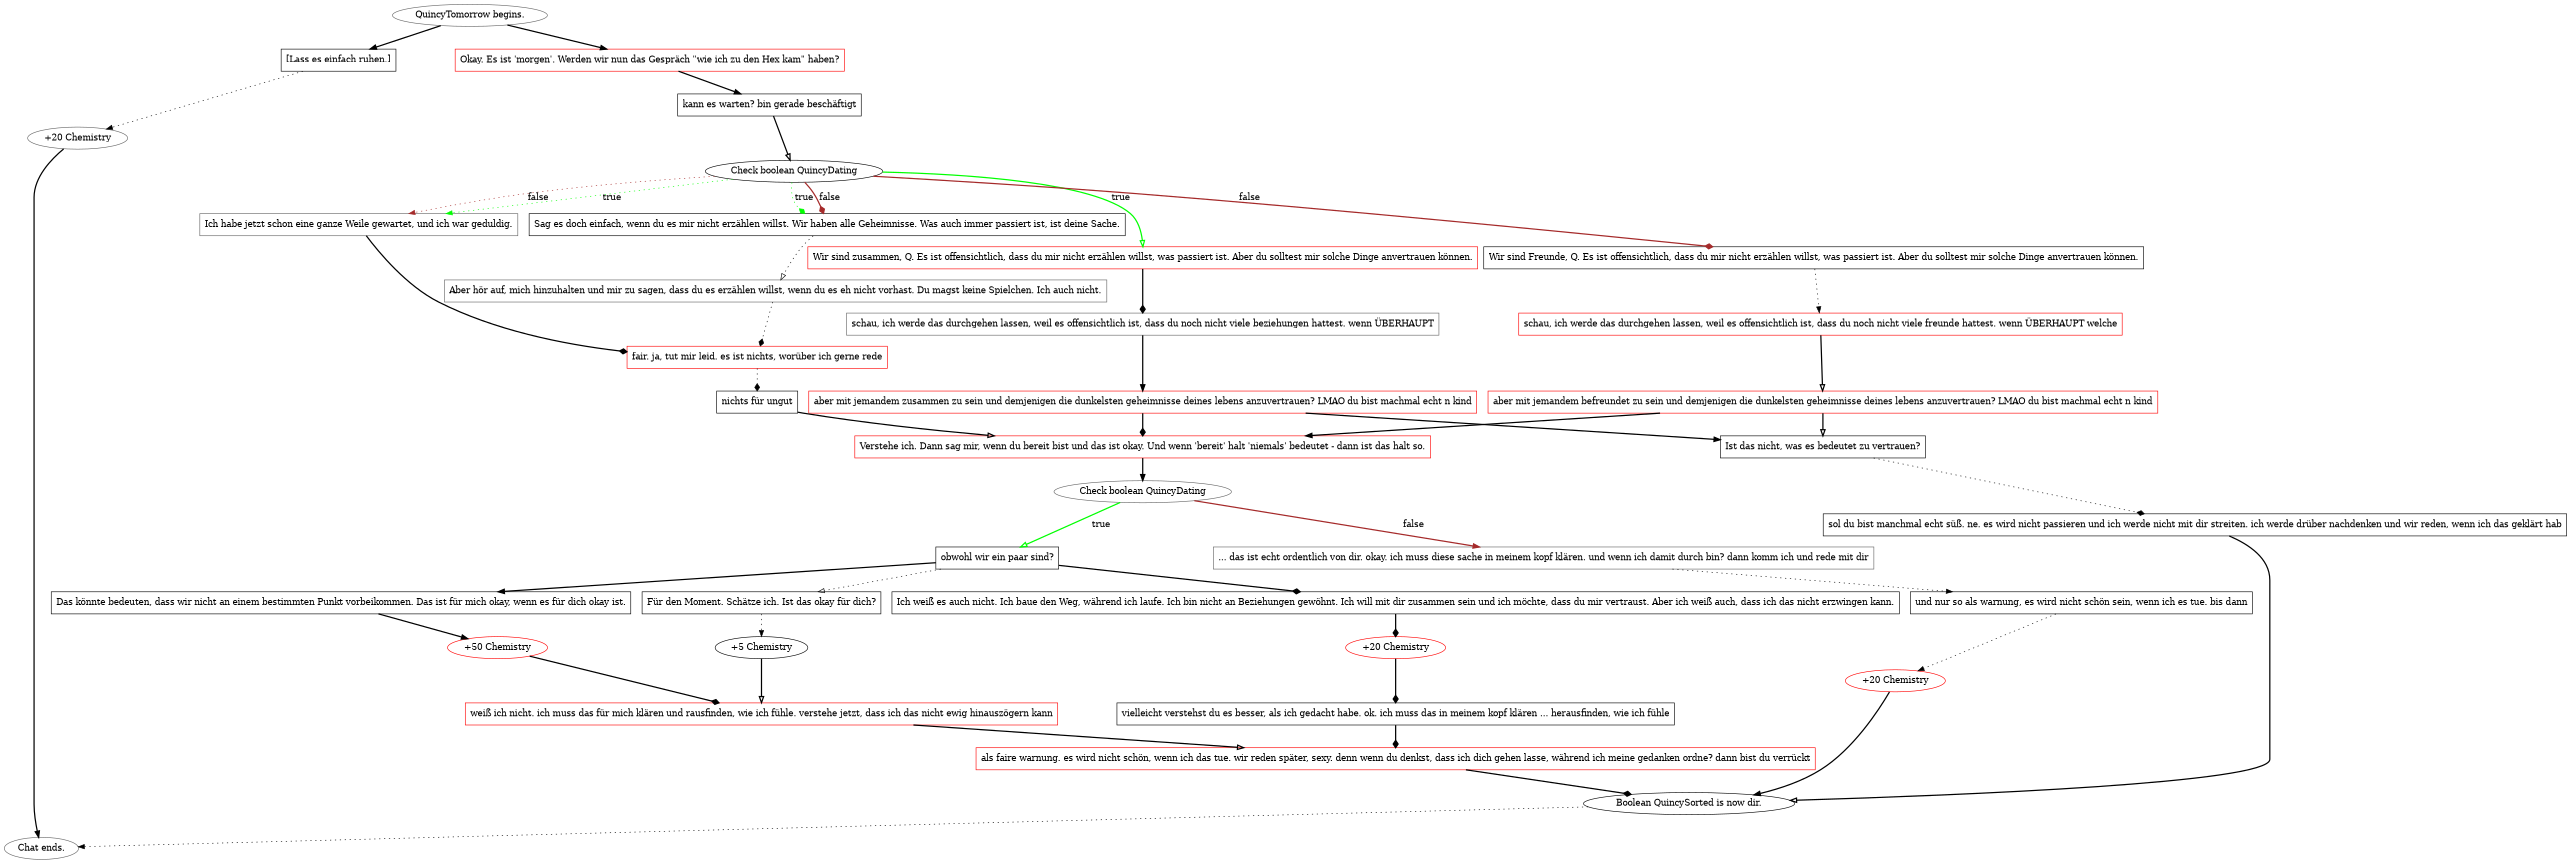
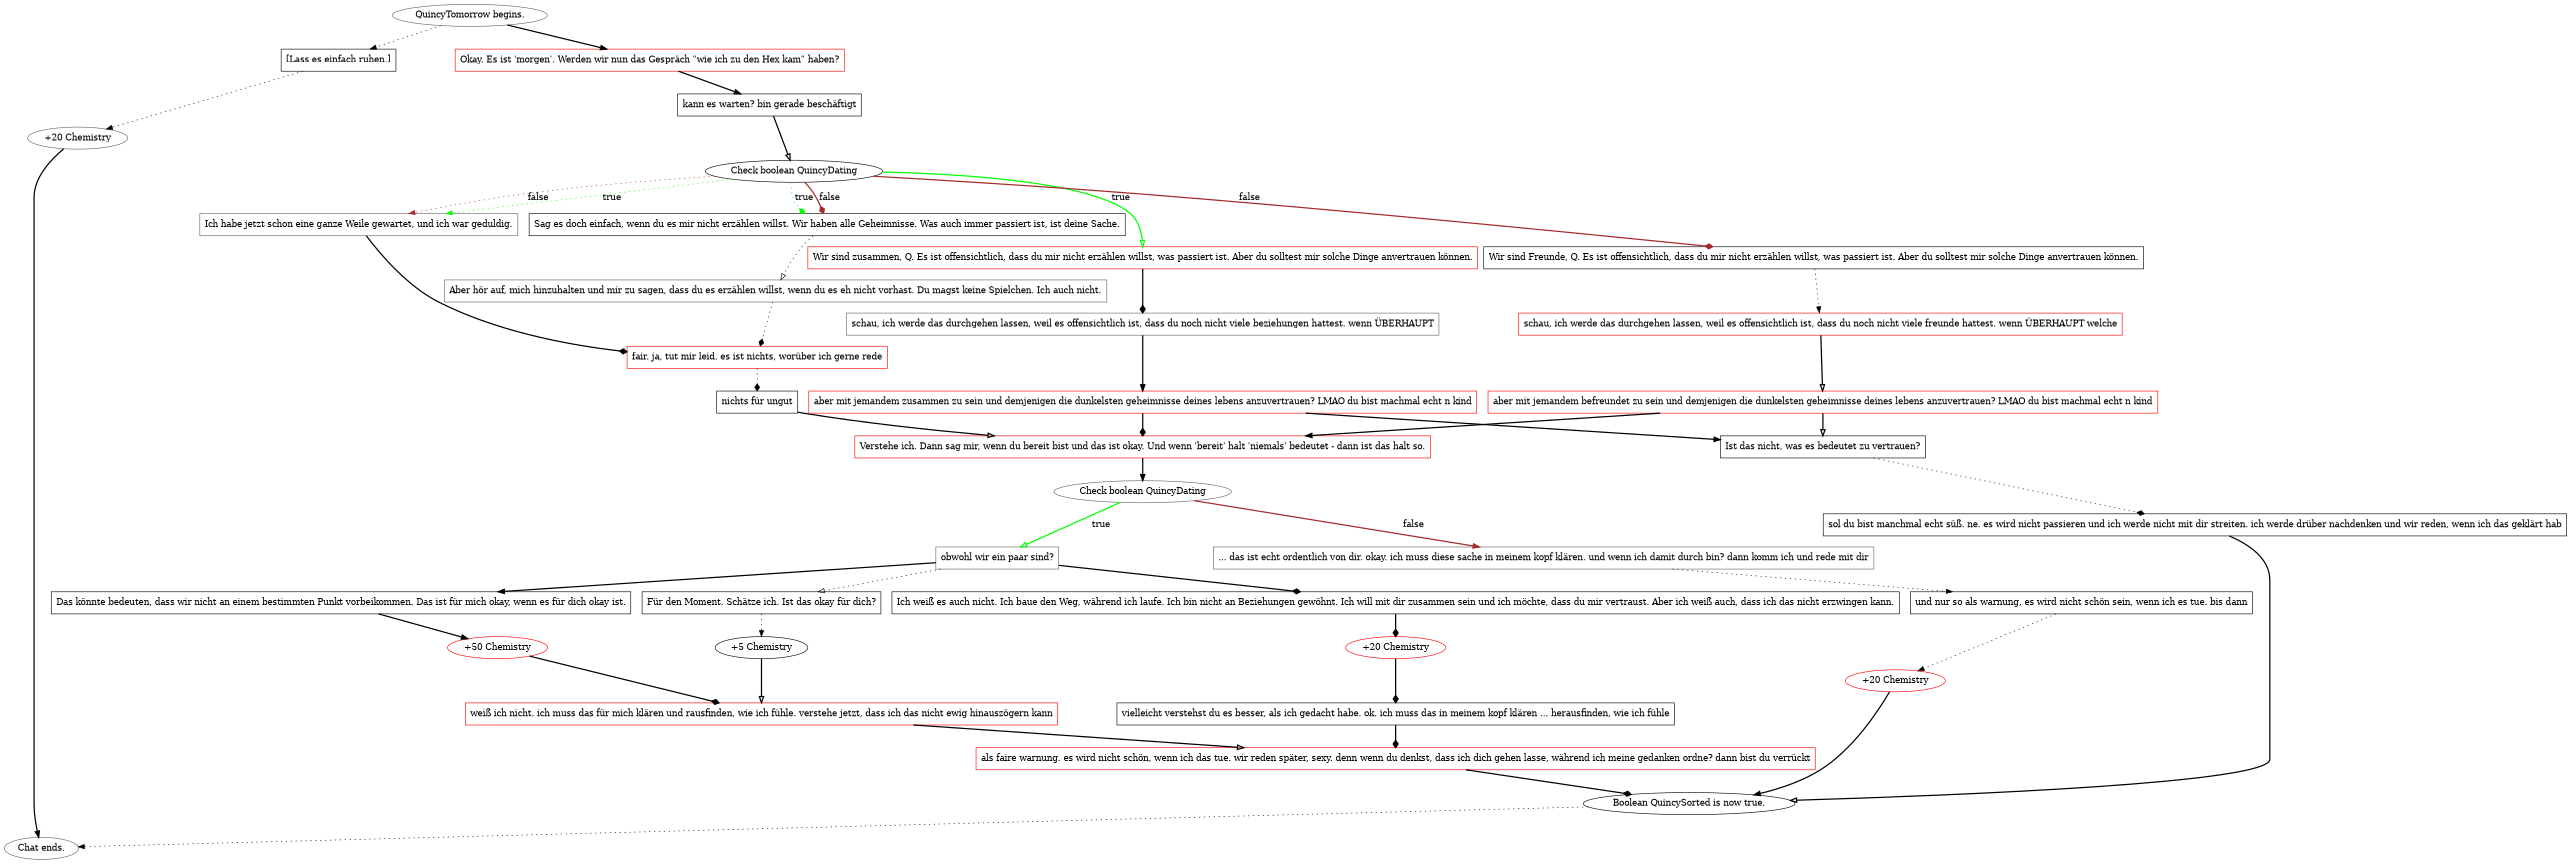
  digraph {
    node [color=black shape=box]
    edge [arrowhead=normal style=bold]
    "QuincyTomorrow begins." [color=gray40 shape=""]
    n2 [color=red label="Okay. Es ist 'morgen'. Werden wir nun das Gespräch \"wie ich zu den Hex kam\" haben?"]
    n3 [label="[Lass es einfach ruhen.]"]
    n4 [label="kann es warten? bin gerade beschäftigt"]
    n5 [color=gray40 label="+20 Chemistry" shape=""]
    n6 [label="Check boolean QuincyDating" shape=""]
    "Chat ends." [color=gray40 shape=""]
    n8 [color=red label="Wir sind zusammen, Q. Es ist offensichtlich, dass du mir nicht erzählen willst, was passiert ist. Aber du solltest mir solche Dinge anvertrauen können."]
    n9 [color=gray40 label="Ich habe jetzt schon eine ganze Weile gewartet, und ich war geduldig."]
    n10 [label="Sag es doch einfach, wenn du es mir nicht erzählen willst. Wir haben alle Geheimnisse. Was auch immer passiert ist, ist deine Sache."]
    n11 [label="Wir sind Freunde, Q. Es ist offensichtlich, dass du mir nicht erzählen willst, was passiert ist. Aber du solltest mir solche Dinge anvertrauen können."]
    n12 [color=gray40 label="schau, ich werde das durchgehen lassen, weil es offensichtlich ist, dass du noch nicht viele beziehungen hattest. wenn ÜBERHAUPT"]
    n13 [color=red label="fair. ja, tut mir leid. es ist nichts, worüber ich gerne rede"]
    n14 [color=gray40 label="Aber hör auf, mich hinzuhalten und mir zu sagen, dass du es erzählen willst, wenn du es eh nicht vorhast. Du magst keine Spielchen. Ich auch nicht."]
    n15 [color=red label="schau, ich werde das durchgehen lassen, weil es offensichtlich ist, dass du noch nicht viele freunde hattest. wenn ÜBERHAUPT welche"]
    n16 [color=red label="aber mit jemandem zusammen zu sein und demjenigen die dunkelsten geheimnisse deines lebens anzuvertrauen? LMAO du bist machmal echt n kind"]
    n17 [label="nichts für ungut"]
    n18 [color=red label="aber mit jemandem befreundet zu sein und demjenigen die dunkelsten geheimnisse deines lebens anzuvertrauen? LMAO du bist machmal echt n kind"]
    n19 [label="Ist das nicht, was es bedeutet zu vertrauen?"]
    n20 [color=red label="Verstehe ich. Dann sag mir, wenn du bereit bist und das ist okay. Und wenn 'bereit' halt 'niemals' bedeutet - dann ist das halt so."]
    n21 [label="sol du bist manchmal echt süß. ne. es wird nicht passieren und ich werde nicht mit dir streiten. ich werde drüber nachdenken und wir reden, wenn ich das geklärt hab"]
    n22 [color=gray40 label="Check boolean QuincyDating" shape=""]
-   n23 [label="Boolean QuincySorted is now dir." shape=""]
-   n24 [label="obwohl wir ein paar sind?"]
+   n23 [label="Boolean QuincySorted is now true." shape=""]
+   n24 [color=gray40 label="obwohl wir ein paar sind?"]
    n25 [color=gray40 label="... das ist echt ordentlich von dir. okay. ich muss diese sache in meinem kopf klären. und wenn ich damit durch bin? dann komm ich und rede mit dir"]
    n26 [label="Für den Moment. Schätze ich. Ist das okay für dich?"]
    n27 [label="Das könnte bedeuten, dass wir nicht an einem bestimmten Punkt vorbeikommen. Das ist für mich okay, wenn es für dich okay ist."]
    n28 [label="Ich weiß es auch nicht. Ich baue den Weg, während ich laufe. Ich bin nicht an Beziehungen gewöhnt. Ich will mit dir zusammen sein und ich möchte, dass du mir vertraust. Aber ich weiß auch, dass ich das nicht erzwingen kann."]
    n29 [label="und nur so als warnung, es wird nicht schön sein, wenn ich es tue. bis dann"]
    n30 [label="+5 Chemistry" shape=""]
    n31 [color=red label="+50 Chemistry" shape=""]
    n32 [color=red label="+20 Chemistry" shape=""]
    n33 [color=red label="+20 Chemistry" shape=""]
    n34 [color=red label="weiß ich nicht. ich muss das für mich klären und rausfinden, wie ich fühle. verstehe jetzt, dass ich das nicht ewig hinauszögern kann"]
    n35 [label="vielleicht verstehst du es besser, als ich gedacht habe. ok. ich muss das in meinem kopf klären ... herausfinden, wie ich fühle"]
    n36 [color=red label="als faire warnung. es wird nicht schön, wenn ich das tue. wir reden später, sexy. denn wenn du denkst, dass ich dich gehen lasse, während ich meine gedanken ordne? dann bist du verrückt"]
    "QuincyTomorrow begins." -> n2
-   "QuincyTomorrow begins." -> n3
+   "QuincyTomorrow begins." -> n3 [style=dotted]
    n2 -> n4
    n3 -> n5 [style=dotted]
    n4 -> n6 [arrowhead=onormal]
    n5 -> "Chat ends."
    n6 -> n8 [arrowhead=onormal color=green label=true]
    n6 -> n9 [color=green label=true style=dotted]
    n6 -> n9 [color=brown label=false style=dotted]
    n6 -> n10 [arrowhead=diamond color=green label=true style=dotted]
    n6 -> n10 [arrowhead=diamond color=brown label=false]
    n6 -> n11 [arrowhead=diamond color=brown label=false]
    n8 -> n12 [arrowhead=diamond]
    n9 -> n13 [arrowhead=diamond]
    n10 -> n14 [arrowhead=onormal style=dotted]
    n11 -> n15 [style=dotted]
    n12 -> n16
    n13 -> n17 [arrowhead=diamond style=dotted]
    n14 -> n13 [arrowhead=diamond style=dotted]
    n15 -> n18 [arrowhead=onormal]
    n16 -> n19
    n16 -> n20 [arrowhead=diamond]
    n17 -> n20 [arrowhead=onormal]
    n18 -> n19 [arrowhead=onormal]
    n18 -> n20
    n19 -> n21 [arrowhead=diamond style=dotted]
    n20 -> n22
    n21 -> n23 [arrowhead=onormal]
    n22 -> n24 [arrowhead=onormal color=green label=true]
    n22 -> n25 [color=brown label=false]
    n23 -> "Chat ends." [style=dotted]
    n24 -> n26 [arrowhead=onormal style=dotted]
    n24 -> n27
    n24 -> n28 [arrowhead=diamond]
    n25 -> n29 [style=dotted]
    n26 -> n30 [style=dotted]
    n27 -> n31
    n28 -> n32 [arrowhead=diamond]
    n29 -> n33 [style=dotted]
    n30 -> n34 [arrowhead=onormal]
    n31 -> n34 [arrowhead=diamond]
    n32 -> n35 [arrowhead=diamond]
    n33 -> n23
    n34 -> n36 [arrowhead=onormal]
    n35 -> n36 [arrowhead=diamond]
    n36 -> n23 [arrowhead=diamond]
  }
